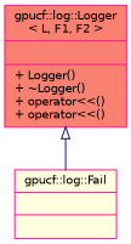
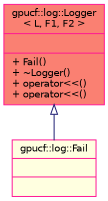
  digraph {
    node [color=deeppink fontname=Helvetica fontsize=10 shape=record style=filled]
-   n1 [fillcolor=salmon fontcolor=black height=0.2 label="{gpucf::log::Logger\l\< L, F1, F2 \>\n||+ Logger()\l+ ~Logger()\l+ operator\<\<()\l+ operator\<\<()\l}" width=0.4]
+   n1 [fillcolor=salmon fontcolor=black height=0.2 label="{gpucf::log::Logger\l\< L, F1, F2 \>\n||+ Fail()\l+ ~Logger()\l+ operator\<\<()\l+ operator\<\<()\l}" width=0.4]
    n2 [height=0.2 label="{gpucf::log::Fail\n||}" width=0.4 fillcolor=lightyellow]
    n1 -> n2 [arrowtail=onormal color=midnightblue dir=back fontname=Helvetica fontsize=10 labelfontname=Helvetica labelfontsize=10 style=solid]
  }
